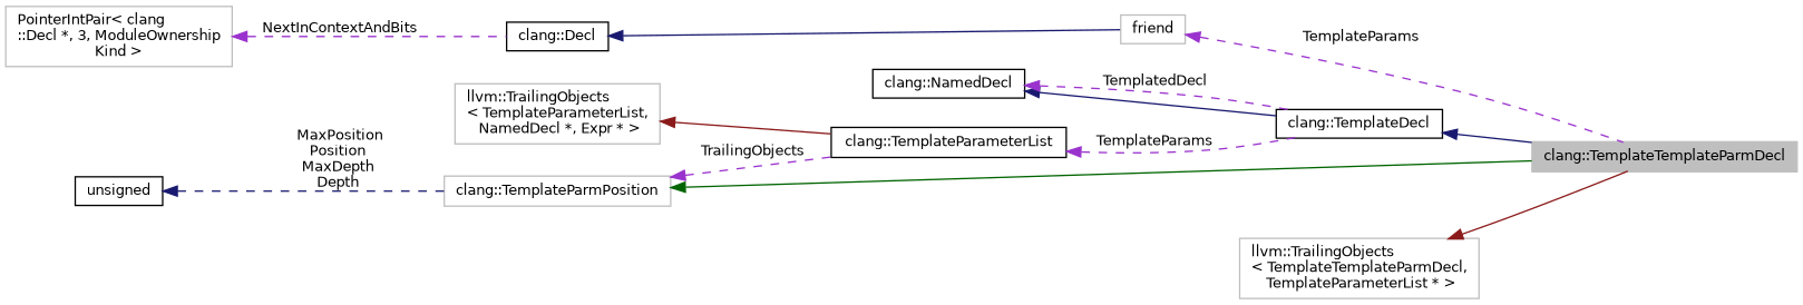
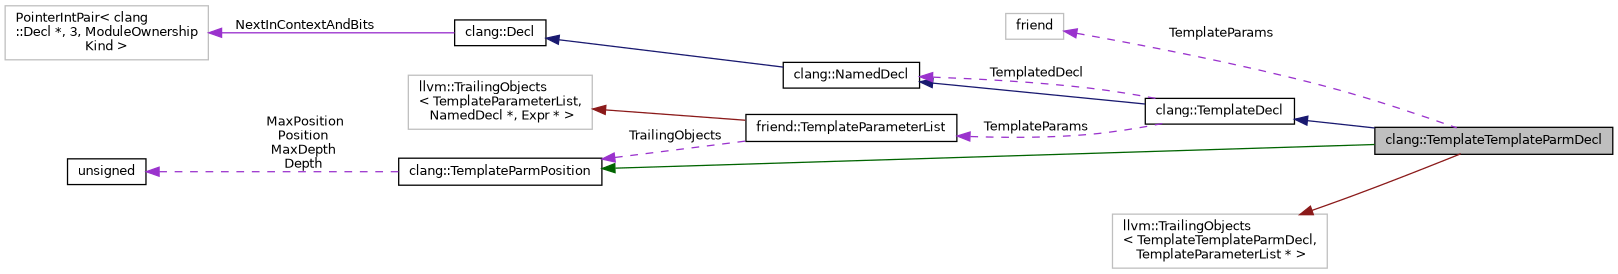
  digraph {
    rankdir=LR
    node [color=black fontname=Helvetica fontsize=10 shape=record]
    edge [color=darkorchid3 dir=back fontname=Helvetica fontsize=10 labelfontname=Helvetica labelfontsize=10 style=solid]
-   n1 [color=grey75 fillcolor=grey75 fontcolor=black height=0.2 label="clang::TemplateTemplateParmDecl" style=filled width=0.4]
+   n1 [fillcolor=grey75 fontcolor=black height=0.2 label="clang::TemplateTemplateParmDecl" style=filled width=0.4]
    n2 [height=0.2 label="clang::TemplateDecl" width=0.4]
    n3 [height=0.2 label="clang::NamedDecl" width=0.4]
    n4 [height=0.2 label="clang::Decl" width=0.4]
    n5 [color=grey75 height=0.2 label="PointerIntPair\< clang\l::Decl *, 3, ModuleOwnership\lKind \>" width=0.4]
    n6 [height=0.2 label=unsigned width=0.4]
-   n7 [color=grey75 height=0.2 label="clang::TemplateParmPosition" width=0.4]
-   n8 [height=0.2 label="clang::TemplateParameterList" width=0.4]
+   n7 [height=0.2 label="clang::TemplateParmPosition" width=0.4]
+   n8 [height=0.2 label="friend::TemplateParameterList" width=0.4]
    n9 [color=grey75 height=0.2 label="llvm::TrailingObjects\l\< TemplateParameterList,\l NamedDecl *, Expr * \>" width=0.4]
    n10 [color=grey75 height=0.2 label=friend width=0.4]
    n11 [color=grey75 height=0.2 label="llvm::TrailingObjects\l\< TemplateTemplateParmDecl,\l TemplateParameterList * \>" width=0.4]
    n2 -> n1 [color=midnightblue]
    n3 -> n2 [color=midnightblue]
    n3 -> n2 [label=" TemplatedDecl" style=dashed]
-   n4 -> n10 [color=midnightblue]
-   n5 -> n4 [label=" NextInContextAndBits" style=dashed]
-   n6 -> n7 [color=midnightblue label=" MaxPosition\nPosition\nMaxDepth\nDepth" style=dashed]
+   n4 -> n3 [color=midnightblue]
+   n5 -> n4 [label=" NextInContextAndBits"]
+   n6 -> n7 [label=" MaxPosition\nPosition\nMaxDepth\nDepth" style=dashed]
    n7 -> n1 [color=darkgreen]
    n7 -> n8 [label=" TrailingObjects" style=dashed]
    n8 -> n2 [label=" TemplateParams" style=dashed]
    n9 -> n8 [color=firebrick4]
    n10 -> n1 [label=" TemplateParams" style=dashed]
    n11 -> n1 [color=firebrick4]
  }
